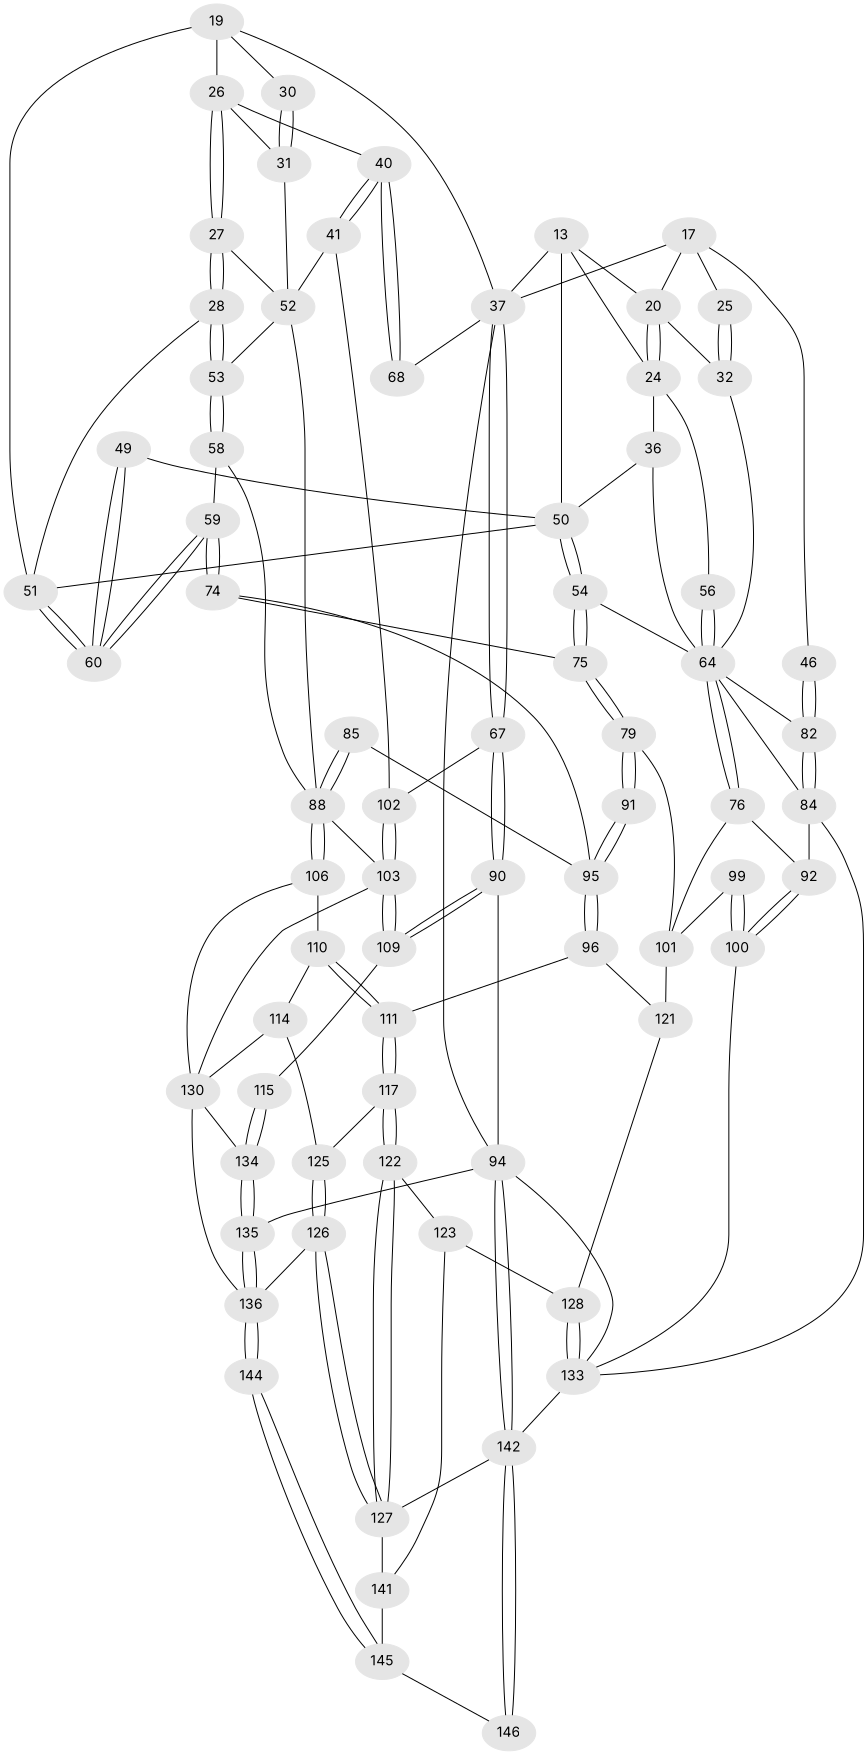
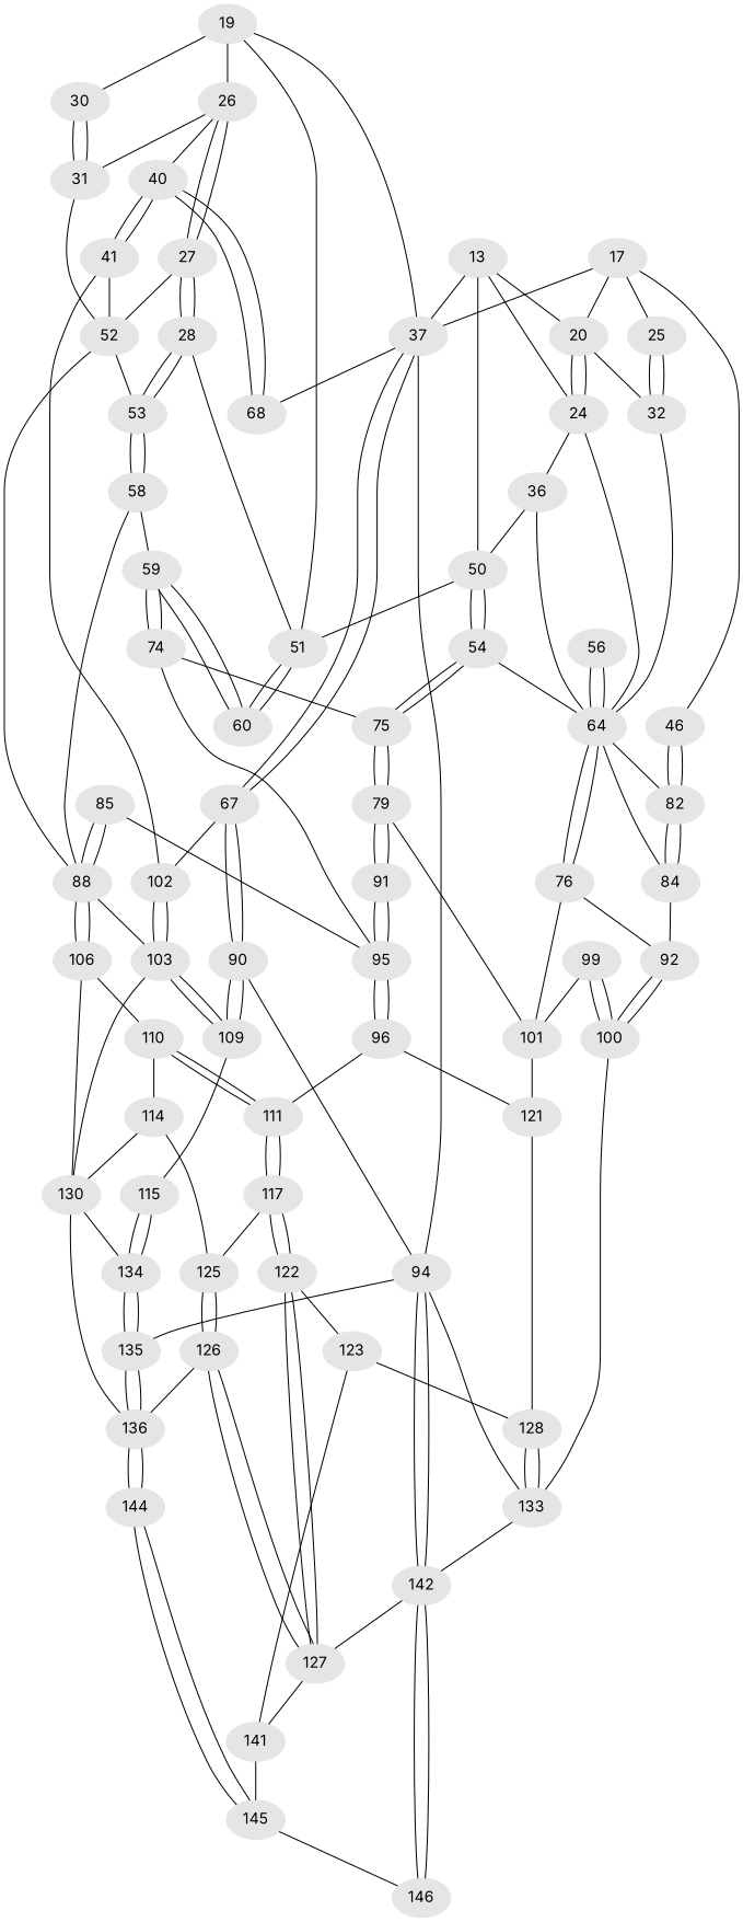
  graph {
    fontname=Inter
    node [color=gray90 fontname=Inter style=filled]
    edge [fontname=Inter]
    13 [super="+12"]
    20 [super="+14+15"]
    24 [super="+23"]
    37 [super="+3+6"]
    50 [super="+48"]
    32 [super="+21+22"]
    36
    64 [super="+61+57+55"]
    67 [super="+66"]
    68 [super="+38"]
    94 [super="+89"]
    51 [super="+29"]
    54
    17 [super="+16"]
    25
    46
    82 [super="+63+45"]
    19 [super="+2+7"]
    26 [super="+18"]
    30
    27
    31
    40 [super="+39"]
    60
    76
    84 [super="+83+78+62"]
    28
    52 [super="+43"]
    53
    88 [super="+71+72+73"]
    58
    41
    102 [super="+70"]
    90
    133 [super="+108+107"]
    135
    142 [super="+140+139"]
    103
-   49
    75
    106
    59
    79
    56
    74
    95 [super="+86+87"]
    92 [super="+77"]
    101 [super="+98+81"]
    109
    96
    91
    100
    121 [super="+119+97"]
    85
    130 [super="+112+105"]
    110
    115
    136 [super="+131+132"]
    127
    146
    111
    117
    128 [super="+120+124"]
    99
    134 [super="+129+116"]
    114 [super="+113"]
    125 [super="+118"]
    122
    126
    123
    141 [super="+137"]
    145 [super="+143+138"]
    144
    13 -- 20
    13 -- 24
    13 -- 37 [weight=2]
    13 -- 50
    20 -- 24
    20 -- 24
    20 -- 32 [weight=2]
    24 -- 36
-   24 -- 56
+   24 -- 64
    37 -- 67
    37 -- 67
    37 -- 68
    37 -- 94 [weight=2]
    50 -- 51 [weight=2]
    50 -- 54
    50 -- 54
    32 -- 64
    36 -- 50
    36 -- 64
    64 -- 82
    64 -- 76
    64 -- 76
    64 -- 84
    67 -- 102 [weight=2]
    67 -- 90
    67 -- 90
    94 -- 133
    94 -- 135
    94 -- 142
    94 -- 142
    51 -- 60
    51 -- 60
    54 -- 64
    54 -- 75
    54 -- 75
    17 -- 20
    17 -- 37
    17 -- 25
    17 -- 46
    25 -- 32 [weight=2]
    25 -- 32
    46 -- 82 [weight=2]
    46 -- 82
    82 -- 84 [weight=2]
    82 -- 84
    19 -- 37
    19 -- 51
    19 -- 26 [weight=2]
    19 -- 30
    26 -- 27
    26 -- 27
    26 -- 31
    26 -- 40
    30 -- 31
    30 -- 31
    27 -- 28
    27 -- 28
    27 -- 52
    31 -- 52
    40 -- 68 [weight=2]
    40 -- 68
    40 -- 41
    40 -- 41
    76 -- 92
    76 -- 101
-   84 -- 133
    84 -- 92 [weight=2]
    28 -- 51
    28 -- 53
    28 -- 53
    52 -- 53
    52 -- 88
    53 -- 58
    53 -- 58
    88 -- 103
    88 -- 106
    88 -- 106
    58 -- 88
    58 -- 59
    41 -- 52
    41 -- 102
    102 -- 103
    102 -- 103
    90 -- 94
    90 -- 109
    90 -- 109
    133 -- 142
    135 -- 136
    135 -- 136
    142 -- 127
    142 -- 146 [weight=2]
    142 -- 146
    103 -- 109
    103 -- 109
    103 -- 130
-   49 -- 50 [weight=2]
-   49 -- 60
-   49 -- 60
    75 -- 79
    75 -- 79
    106 -- 130
    106 -- 110
    59 -- 60
    59 -- 60
    59 -- 74
    59 -- 74
    79 -- 101
    79 -- 91
    79 -- 91
    56 -- 64 [weight=3]
    56 -- 64
    74 -- 75
    74 -- 95
    95 -- 96
    95 -- 96
    92 -- 100
    92 -- 100
    101 -- 121 [weight=2]
    109 -- 115
    96 -- 121
    96 -- 111
    91 -- 95 [weight=2]
    91 -- 95
    100 -- 133
    121 -- 128 [weight=2]
    85 -- 88 [weight=2]
    85 -- 88
    85 -- 95
    130 -- 136
    130 -- 134 [weight=2]
    110 -- 111
    110 -- 111
    110 -- 114
    115 -- 134 [weight=2]
    115 -- 134
    136 -- 144 [weight=2]
    136 -- 144
    127 -- 141
    111 -- 117
    111 -- 117
    117 -- 125
    117 -- 122
    117 -- 122
    128 -- 133 [weight=2]
    128 -- 133
    99 -- 101 [weight=2]
    99 -- 100
    99 -- 100
    134 -- 135
    134 -- 135
    114 -- 130
    114 -- 125 [weight=2]
    125 -- 126
    125 -- 126
    122 -- 127
    122 -- 127
    122 -- 123
    126 -- 136
    126 -- 127
    126 -- 127
    123 -- 128
    123 -- 141
    141 -- 145 [weight=2]
    145 -- 146
    144 -- 145
    144 -- 145
  }
